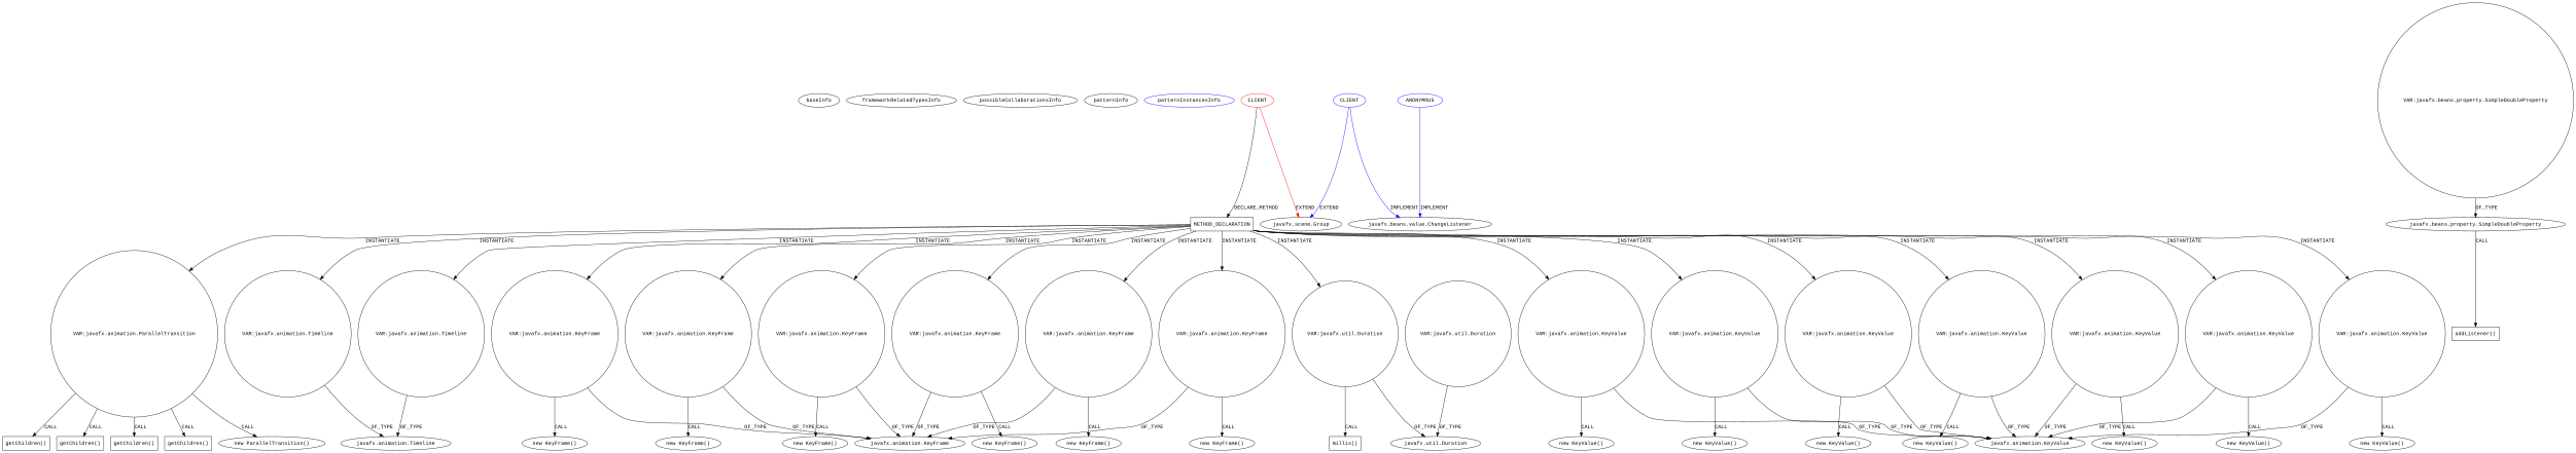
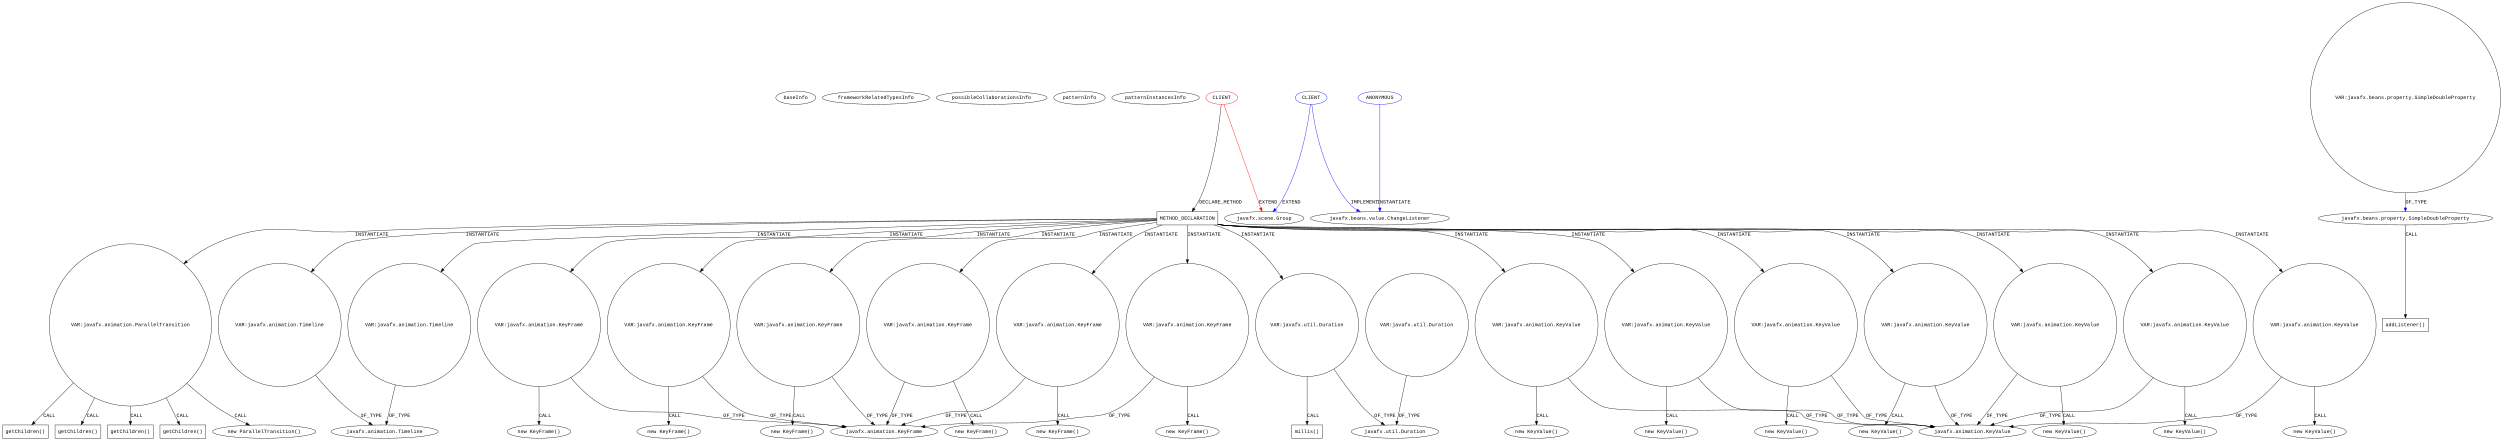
  digraph {
    fontname="Liberation Mono"
    node [fontname="Liberation Mono" isFrameworkType=false vertexType=VARIABLE_EXPRESION]
    edge [fontname="Liberation Mono"]
    baseInfo [category=pattern graphId=2656 isAnonymous=false possibleRelation=true isFrameworkType="" vertexType=""]
    frameworkRelatedTypesInfo [0="javafx.scene.Group" isFrameworkType="" vertexType=""]
    possibleCollaborationsInfo [0="2656~PARAMETER_TYPE_DECLARATION-~javafx.scene.Group ~javafx.scene.Group javafx.beans.value.ChangeListener ~false~false" isFrameworkType="" vertexType=""]
    patternInfo [frequency=2.0 patternRootClient=0 isFrameworkType="" vertexType=""]
-   patternInstancesInfo [0="MrLoNee-RadialFx~/MrLoNee-RadialFx/RadialFx-master/src/com/mrlonee/radialfx/settingsmenu/RadialSettingsMenu.java~RadialSettingsMenu~976" 1="MrLoNee-RadialFx~/MrLoNee-RadialFx/RadialFx-master/src/com/mrlonee/radialfx/moviemenu/RadialMovieMenu.java~RadialMovieMenu~969" color=blue isFrameworkType="" vertexType=""]
+   patternInstancesInfo [0="MrLoNee-RadialFx~/MrLoNee-RadialFx/RadialFx-master/src/com/mrlonee/radialfx/settingsmenu/RadialSettingsMenu.java~RadialSettingsMenu~976" 1="MrLoNee-RadialFx~/MrLoNee-RadialFx/RadialFx-master/src/com/mrlonee/radialfx/moviemenu/RadialMovieMenu.java~RadialMovieMenu~969" isFrameworkType="" vertexType=""]
    n6 [label="new ParallelTransition()" vertexType=CONSTRUCTOR_CALL]
    n7 [label="VAR:javafx.animation.ParallelTransition" shape=circle]
    n8 [label="getChildren()" shape=box vertexType=INSIDE_CALL]
    n9 [label="getChildren()" shape=box vertexType=INSIDE_CALL]
    n10 [label="getChildren()" shape=box vertexType=INSIDE_CALL]
    n11 [label="getChildren()" shape=box vertexType=INSIDE_CALL]
    n12 [label=METHOD_DECLARATION shape=box vertexType=CLIENT_METHOD_DECLARATION]
    n13 [label="VAR:javafx.animation.Timeline" shape=circle]
    n14 [label="VAR:javafx.animation.Timeline" shape=circle]
    n15 [label="VAR:javafx.animation.KeyFrame" shape=circle]
    n16 [label="VAR:javafx.animation.KeyFrame" shape=circle]
    n17 [label="VAR:javafx.animation.KeyFrame" shape=circle]
    n18 [label="VAR:javafx.animation.KeyFrame" shape=circle]
    n19 [label="VAR:javafx.animation.KeyFrame" shape=circle]
    n20 [label="VAR:javafx.animation.KeyFrame" shape=circle]
    n21 [label="VAR:javafx.util.Duration" shape=circle]
    n22 [label="VAR:javafx.animation.KeyValue" shape=circle]
    n23 [label="VAR:javafx.animation.KeyValue" shape=circle]
    n24 [label="VAR:javafx.animation.KeyValue" shape=circle]
    n25 [label="VAR:javafx.animation.KeyValue" shape=circle]
    n26 [label="VAR:javafx.animation.KeyValue" shape=circle]
    n27 [label="VAR:javafx.animation.KeyValue" shape=circle]
    n28 [label="VAR:javafx.animation.KeyValue" shape=circle]
    n29 [label="javafx.animation.Timeline" vertexType=FRAMEWORK_CLASS_TYPE]
    n30 [label="new KeyFrame()" vertexType=CONSTRUCTOR_CALL]
    n31 [label="javafx.animation.KeyFrame" vertexType=FRAMEWORK_CLASS_TYPE]
    n32 [label="new KeyFrame()" vertexType=CONSTRUCTOR_CALL]
    n33 [label="new KeyFrame()" vertexType=CONSTRUCTOR_CALL]
    n34 [label="new KeyFrame()" vertexType=CONSTRUCTOR_CALL]
    n35 [label="new KeyFrame()" vertexType=CONSTRUCTOR_CALL]
    n36 [label="new KeyFrame()" vertexType=CONSTRUCTOR_CALL]
    n37 [label="VAR:javafx.beans.property.SimpleDoubleProperty" shape=circle]
    n38 [label="javafx.beans.property.SimpleDoubleProperty" vertexType=FRAMEWORK_CLASS_TYPE]
    n39 [label="javafx.util.Duration" vertexType=FRAMEWORK_CLASS_TYPE]
    n40 [label="millis()" shape=box vertexType=INSIDE_CALL]
    n41 [label="new KeyValue()" vertexType=CONSTRUCTOR_CALL]
    n42 [label="javafx.animation.KeyValue" vertexType=FRAMEWORK_CLASS_TYPE]
    n43 [label="new KeyValue()" vertexType=CONSTRUCTOR_CALL]
    n44 [label="new KeyValue()" vertexType=CONSTRUCTOR_CALL]
    n45 [label="new KeyValue()" vertexType=CONSTRUCTOR_CALL]
    n46 [label="new KeyValue()" vertexType=CONSTRUCTOR_CALL]
    n47 [label="new KeyValue()" vertexType=CONSTRUCTOR_CALL]
    n48 [label="new KeyValue()" vertexType=CONSTRUCTOR_CALL]
    n49 [color=red label=CLIENT vertexType=ROOT_CLIENT_CLASS_DECLARATION]
    n50 [label="javafx.scene.Group" vertexType=FRAMEWORK_CLASS_TYPE]
    n51 [label="addListener()" shape=box vertexType=INSIDE_CALL]
    n52 [label="VAR:javafx.util.Duration" shape=circle]
    n53 [color=blue label=CLIENT vertexType=REFERENCE_CLIENT_CLASS_DECLARATION]
    n54 [label="javafx.beans.value.ChangeListener" vertexType=FRAMEWORK_INTERFACE_TYPE]
    n55 [color=blue label=ANONYMOUS vertexType=REFERENCE_ANONYMOUS_DECLARATION]
    n7 -> n6 [label=CALL]
    n7 -> n8 [label=CALL]
    n7 -> n9 [label=CALL]
    n7 -> n10 [label=CALL]
    n7 -> n11 [label=CALL]
    n12 -> n7 [label=INSTANTIATE]
    n12 -> n13 [label=INSTANTIATE]
    n12 -> n14 [label=INSTANTIATE]
    n12 -> n15 [label=INSTANTIATE]
    n12 -> n16 [label=INSTANTIATE]
    n12 -> n17 [label=INSTANTIATE]
    n12 -> n18 [label=INSTANTIATE]
    n12 -> n19 [label=INSTANTIATE]
    n12 -> n20 [label=INSTANTIATE]
    n12 -> n21 [label=INSTANTIATE]
    n12 -> n22 [label=INSTANTIATE]
    n12 -> n23 [label=INSTANTIATE]
    n12 -> n24 [label=INSTANTIATE]
    n12 -> n25 [label=INSTANTIATE]
    n12 -> n26 [label=INSTANTIATE]
    n12 -> n27 [label=INSTANTIATE]
    n12 -> n28 [label=INSTANTIATE]
    n13 -> n29 [label=OF_TYPE]
    n14 -> n29 [label=OF_TYPE]
    n15 -> n30 [label=CALL]
    n15 -> n31 [label=OF_TYPE]
    n16 -> n31 [label=OF_TYPE]
    n16 -> n32 [label=CALL]
    n17 -> n31 [label=OF_TYPE]
    n17 -> n33 [label=CALL]
    n18 -> n31 [label=OF_TYPE]
    n18 -> n34 [label=CALL]
    n19 -> n31 [label=OF_TYPE]
    n19 -> n35 [label=CALL]
    n20 -> n31 [label=OF_TYPE]
    n20 -> n36 [label=CALL]
    n21 -> n39 [label=OF_TYPE]
    n21 -> n40 [label=CALL]
    n22 -> n41 [label=CALL]
    n22 -> n42 [label=OF_TYPE]
    n23 -> n42 [label=OF_TYPE]
    n23 -> n43 [label=CALL]
    n24 -> n42 [label=OF_TYPE]
    n24 -> n44 [label=CALL]
    n25 -> n42 [label=OF_TYPE]
    n25 -> n45 [label=CALL]
    n26 -> n42 [label=OF_TYPE]
    n26 -> n46 [label=CALL]
    n27 -> n42 [label=OF_TYPE]
    n27 -> n47 [label=CALL]
    n28 -> n42 [label=OF_TYPE]
    n28 -> n48 [label=CALL]
-   n37 -> n38 [label=OF_TYPE]
+   n37 -> n38 [label=OF_TYPE color=blue]
    n38 -> n51 [label=CALL]
    n49 -> n12 [label=DECLARE_METHOD]
    n49 -> n50 [color=red label=EXTEND]
    n52 -> n39 [label=OF_TYPE]
    n53 -> n50 [color=blue label=EXTEND]
    n53 -> n54 [color=blue label=IMPLEMENT]
-   n55 -> n54 [color=blue label=IMPLEMENT]
+   n55 -> n54 [color=blue label=INSTANTIATE]
  }
